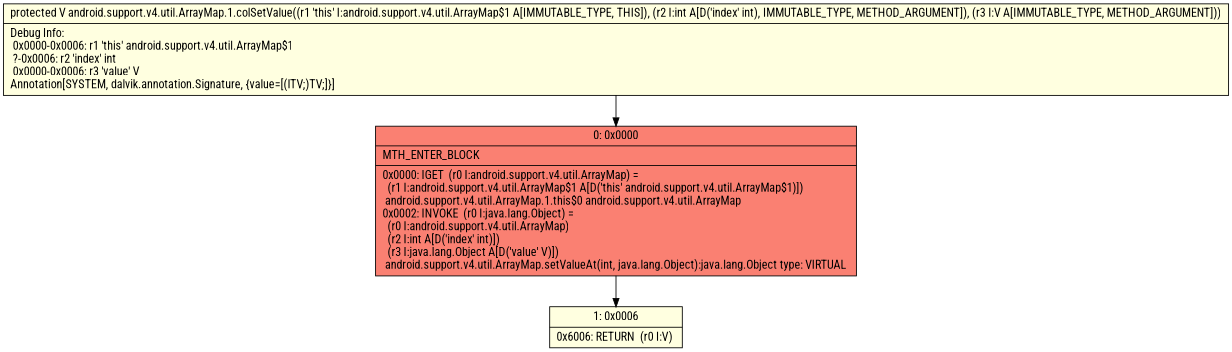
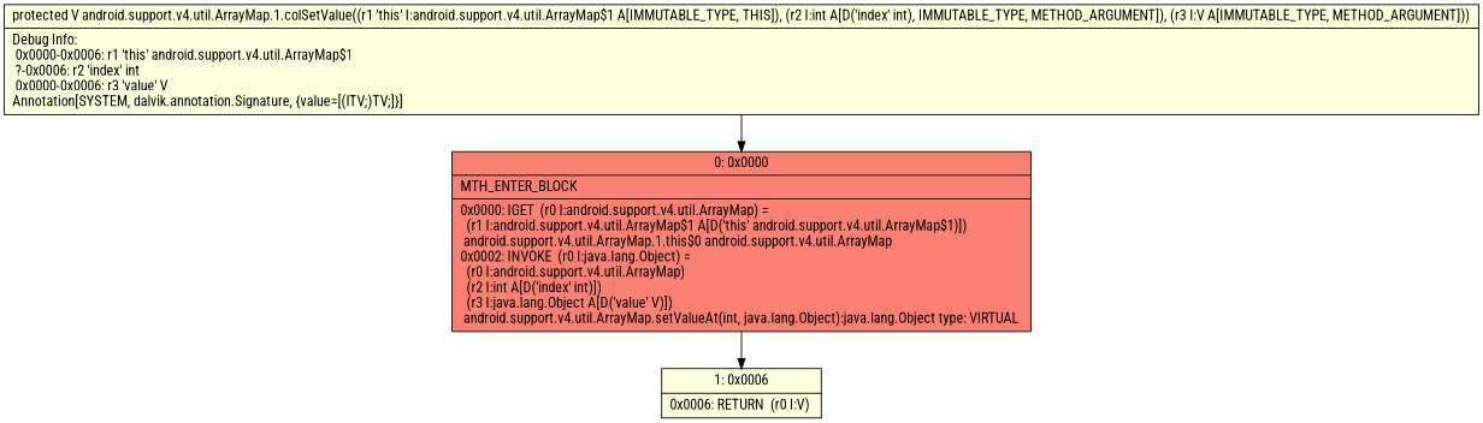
  digraph {
    fontname="Roboto Condensed"
    node [shape=record style=filled fillcolor=lightyellow fontname="Roboto Condensed"]
    edge [fontname="Roboto Condensed"]
    n1 [label="{0\:\ 0x0000|MTH_ENTER_BLOCK\l|0x0000: IGET  (r0 I:android.support.v4.util.ArrayMap) = \l  (r1 I:android.support.v4.util.ArrayMap$1 A[D('this' android.support.v4.util.ArrayMap$1)])\l android.support.v4.util.ArrayMap.1.this$0 android.support.v4.util.ArrayMap \l0x0002: INVOKE  (r0 I:java.lang.Object) = \l  (r0 I:android.support.v4.util.ArrayMap)\l  (r2 I:int A[D('index' int)])\l  (r3 I:java.lang.Object A[D('value' V)])\l android.support.v4.util.ArrayMap.setValueAt(int, java.lang.Object):java.lang.Object type: VIRTUAL \l}" fillcolor=salmon]
-   n2 [label="{1\:\ 0x0006|0x6006: RETURN  (r0 I:V) \l}"]
+   n2 [label="{1\:\ 0x0006|0x0006: RETURN  (r0 I:V) \l}"]
    n3 [label="{protected V android.support.v4.util.ArrayMap.1.colSetValue((r1 'this' I:android.support.v4.util.ArrayMap$1 A[IMMUTABLE_TYPE, THIS]), (r2 I:int A[D('index' int), IMMUTABLE_TYPE, METHOD_ARGUMENT]), (r3 I:V A[IMMUTABLE_TYPE, METHOD_ARGUMENT]))  | Debug Info:\l  0x0000\-0x0006: r1 'this' android.support.v4.util.ArrayMap$1\l  ?\-0x0006: r2 'index' int\l  0x0000\-0x0006: r3 'value' V\lAnnotation[SYSTEM, dalvik.annotation.Signature, \{value=[(ITV;)TV;]\}]\l}"]
    n1 -> n2
    n3 -> n1
  }
